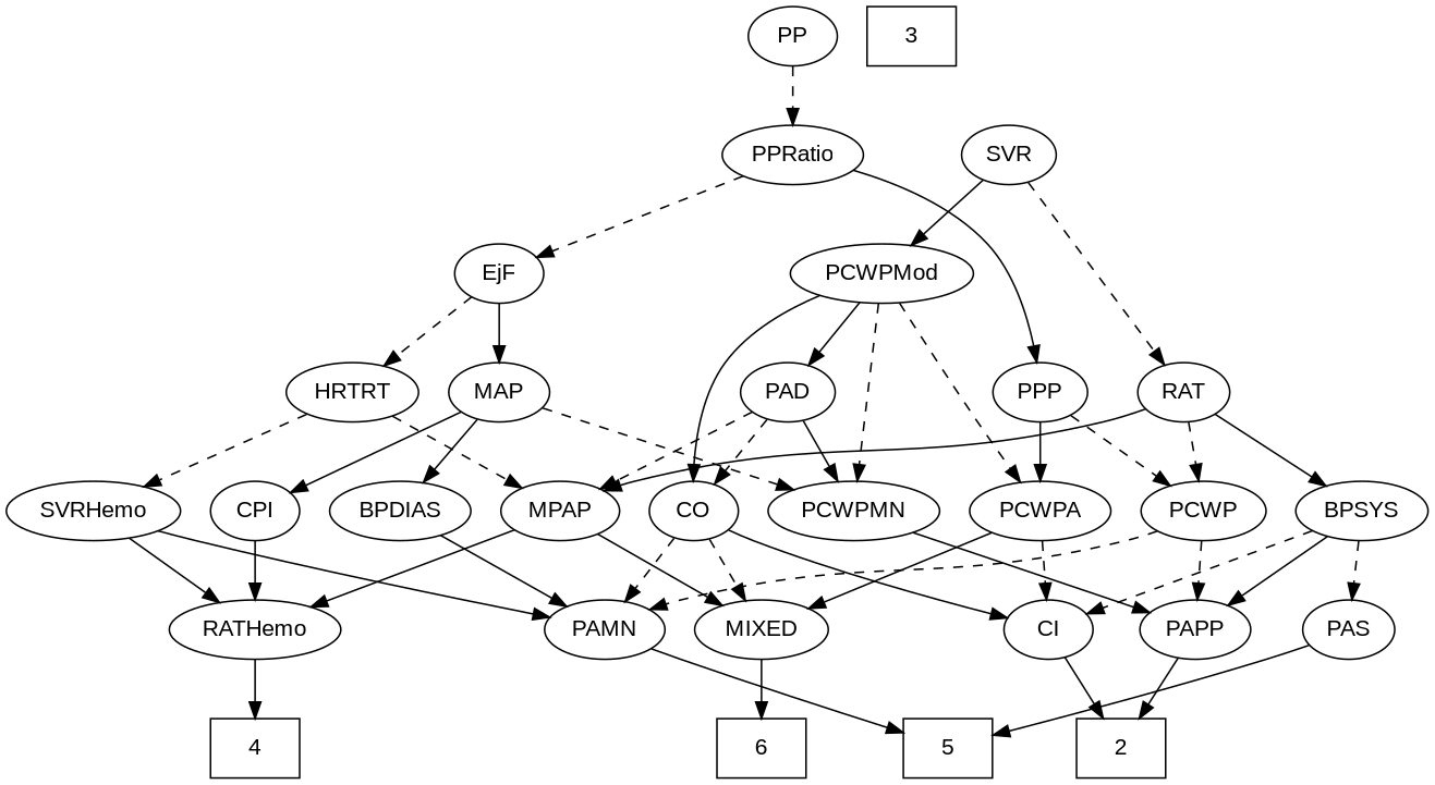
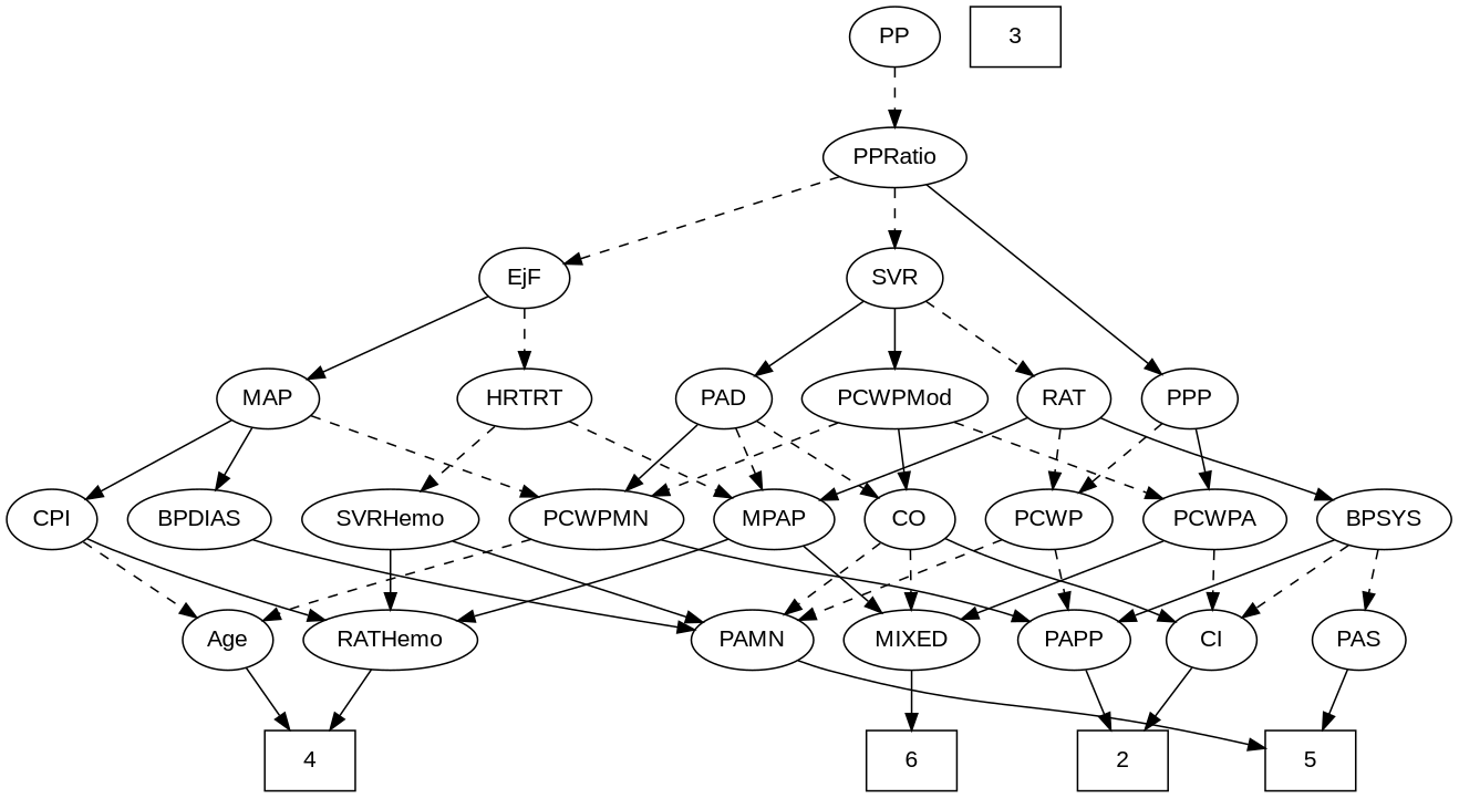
  strict digraph {
    fontname="Liberation Sans"
    node [fontname="Liberation Sans"]
    edge [fontname="Liberation Sans" style=solid]
    n1 [height=0.5 label=6 shape=box width=0.75]
    2 [height=0.5 shape=box width=0.75]
    3 [height=0.5 shape=box width=0.75]
    4 [height=0.5 shape=box width=0.75]
    5 [height=0.5 shape=box width=0.75]
+   Age [height=0.5 width=0.75]
    EjF [height=0.5 width=0.75]
    MAP [height=0.5 width=0.84854]
    HRTRT [height=0.5 width=1.1013]
    PCWPMN [height=0.5 width=1.3902]
    CPI [height=0.5 width=0.75]
    BPDIAS [height=0.5 width=1.1735]
    PPP [height=0.5 width=0.75]
    PCWP [height=0.5 width=0.97491]
    PCWPA [height=0.5 width=1.1555]
    MPAP [height=0.5 width=0.97491]
    SVRHemo [height=0.5 width=1.3902]
    PAPP [height=0.5 width=0.88464]
    RATHemo [height=0.5 width=1.3721]
    PAMN [height=0.5 width=1.011]
    MIXED [height=0.5 width=1.1193]
    CI [height=0.5 width=0.75]
    PAS [height=0.5 width=0.75]
    BPSYS [height=0.5 width=1.0471]
    PAD [height=0.5 width=0.79437]
    CO [height=0.5 width=0.75]
    RAT [height=0.5 width=0.75827]
    SVR [height=0.5 width=0.77632]
    PCWPMod [height=0.5 width=1.4443]
    PP [height=0.5 width=0.75]
    PPRatio [height=0.5 width=1.1013]
+   Age -> 4
    EjF -> MAP
    EjF -> HRTRT [style=dashed]
    MAP -> PCWPMN [style=dashed]
    MAP -> CPI
    MAP -> BPDIAS
    HRTRT -> MPAP [style=dashed]
    HRTRT -> SVRHemo [style=dashed]
+   PCWPMN -> Age [style=dashed]
    PCWPMN -> PAPP
+   CPI -> Age [style=dashed]
    CPI -> RATHemo
    BPDIAS -> PAMN
    PPP -> PCWP [style=dashed]
    PPP -> PCWPA
    PCWP -> PAPP [style=dashed]
    PCWP -> PAMN [style=dashed]
    PCWPA -> MIXED
    PCWPA -> CI [style=dashed]
    MPAP -> RATHemo
    MPAP -> MIXED
    SVRHemo -> RATHemo
    SVRHemo -> PAMN
    PAPP -> 2
    RATHemo -> 4
    PAMN -> 5
    MIXED -> n1
    CI -> 2
    PAS -> 5
    BPSYS -> PAPP
    BPSYS -> CI [style=dashed]
    BPSYS -> PAS [style=dashed]
    PAD -> PCWPMN
    PAD -> MPAP [style=dashed]
    PAD -> CO [style=dashed]
    CO -> PAMN [style=dashed]
    CO -> MIXED [style=dashed]
    CO -> CI
    RAT -> PCWP [style=dashed]
    RAT -> MPAP
    RAT -> BPSYS
-   PCWPMod -> PAD
+   SVR -> PAD
    SVR -> RAT [style=dashed]
    SVR -> PCWPMod
    PCWPMod -> PCWPMN [style=dashed]
    PCWPMod -> PCWPA [style=dashed]
    PCWPMod -> CO
    PP -> PPRatio [style=dashed]
    PPRatio -> EjF [style=dashed]
    PPRatio -> PPP
+   PPRatio -> SVR [style=dashed]
  }
